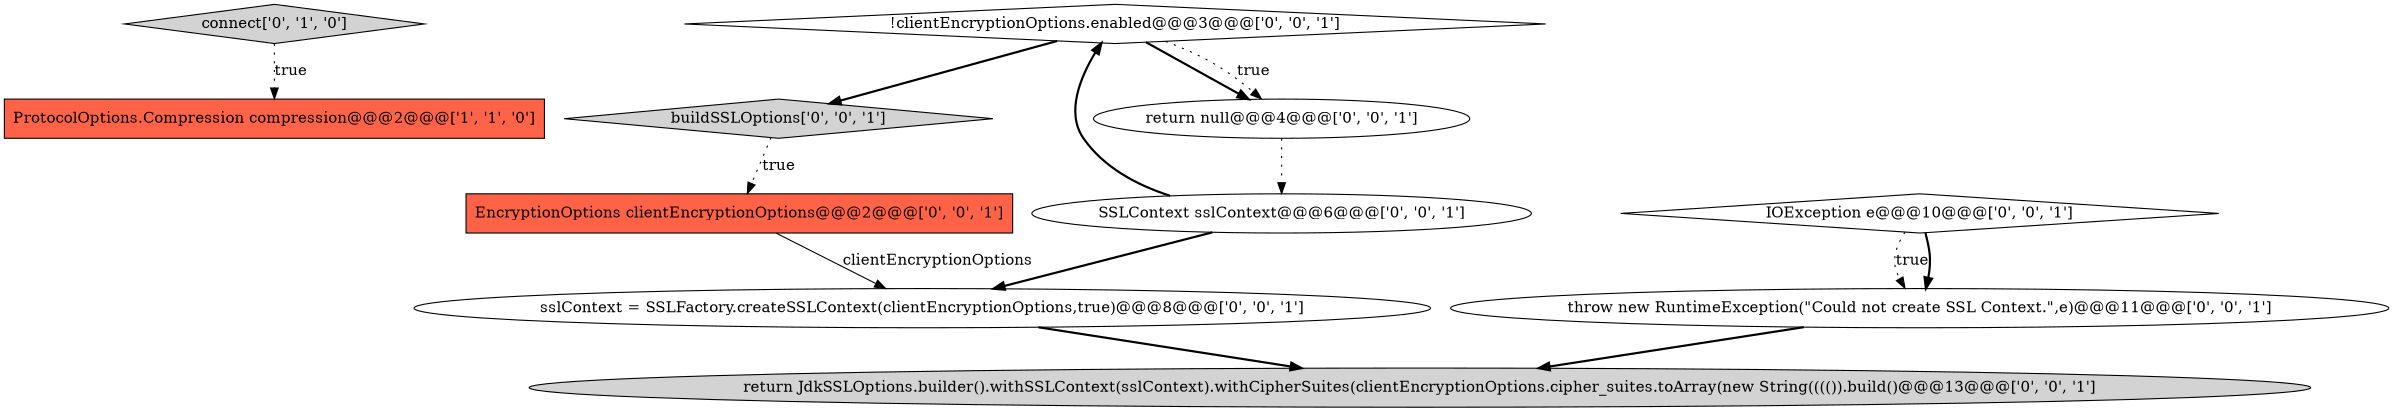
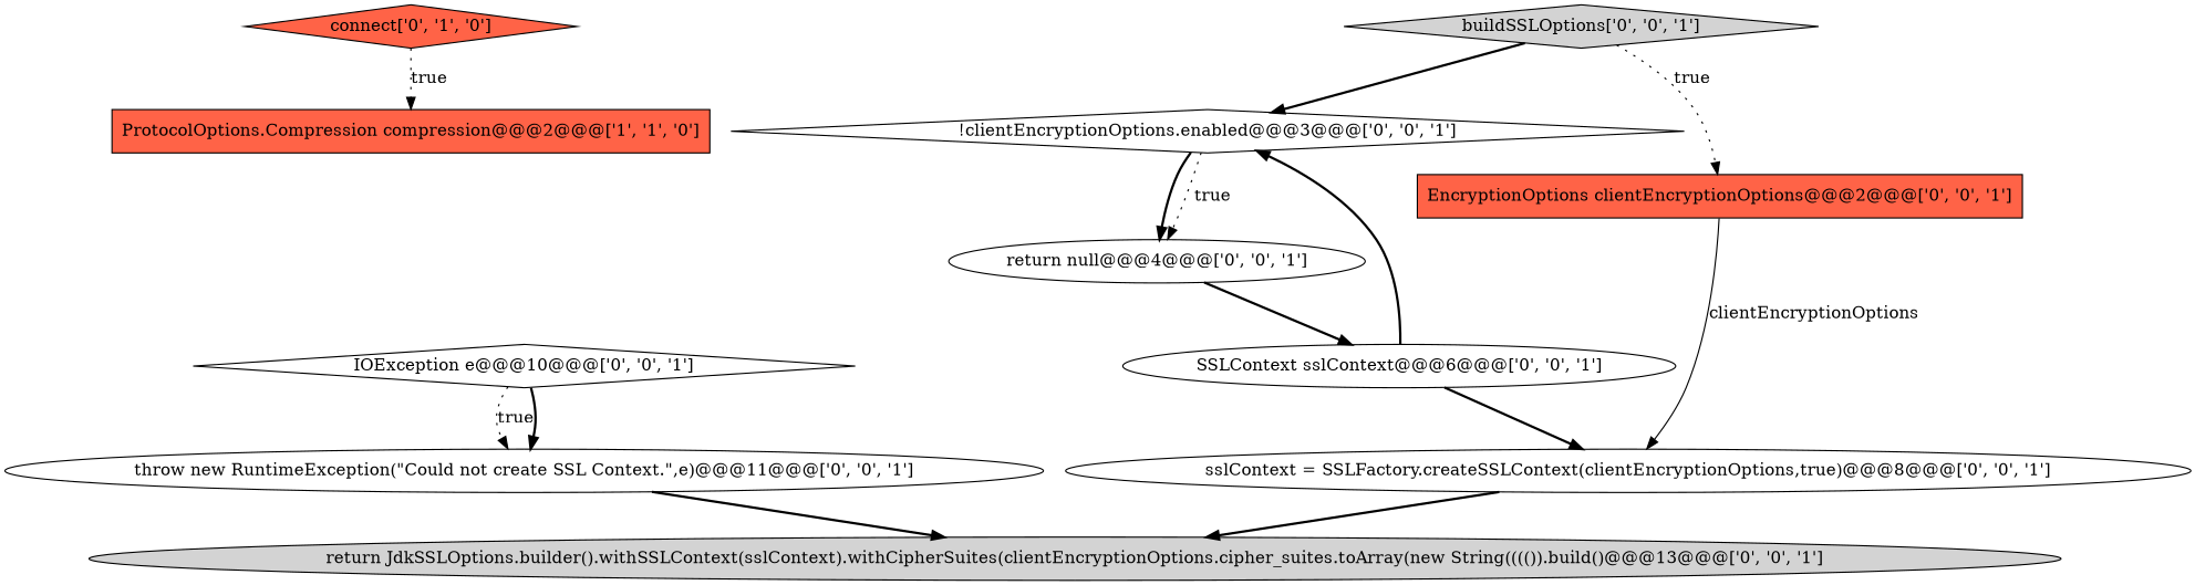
  digraph {
    node [fillcolor=white shape=ellipse style=filled]
    edge [style=bold]
    n1 [fillcolor=tomato label="ProtocolOptions.Compression compression@@@2@@@['1', '1', '0']" shape=box]
    n2 [label="!clientEncryptionOptions.enabled@@@3@@@['0', '0', '1']" shape=diamond]
    n3 [label="return null@@@4@@@['0', '0', '1']"]
    n4 [label="SSLContext sslContext@@@6@@@['0', '0', '1']"]
    n5 [label="sslContext = SSLFactory.createSSLContext(clientEncryptionOptions,true)@@@8@@@['0', '0', '1']"]
    n6 [fillcolor=lightgray label="return JdkSSLOptions.builder().withSSLContext(sslContext).withCipherSuites(clientEncryptionOptions.cipher_suites.toArray(new String(((()).build()@@@13@@@['0', '0', '1']"]
-   n7 [fillcolor=lightgray label="connect['0', '1', '0']" shape=diamond]
+   n7 [fillcolor=tomato label="connect['0', '1', '0']" shape=diamond]
    n8 [label="IOException e@@@10@@@['0', '0', '1']" shape=diamond]
    n9 [label="throw new RuntimeException(\"Could not create SSL Context.\",e)@@@11@@@['0', '0', '1']"]
    n10 [fillcolor=tomato label="EncryptionOptions clientEncryptionOptions@@@2@@@['0', '0', '1']" shape=box]
    n11 [fillcolor=lightgray label="buildSSLOptions['0', '0', '1']" shape=diamond]
    n2 -> n3
    n2 -> n3 [label=true style=dotted]
-   n3 -> n4 [style=dotted]
+   n3 -> n4
    n4 -> n2
    n4 -> n5
    n5 -> n6
    n7 -> n1 [label=true style=dotted]
    n8 -> n9 [label=true style=dotted]
    n8 -> n9
    n9 -> n6
    n10 -> n5 [label=clientEncryptionOptions style=solid]
-   n2 -> n11
+   n11 -> n2
    n11 -> n10 [label=true style=dotted]
  }
